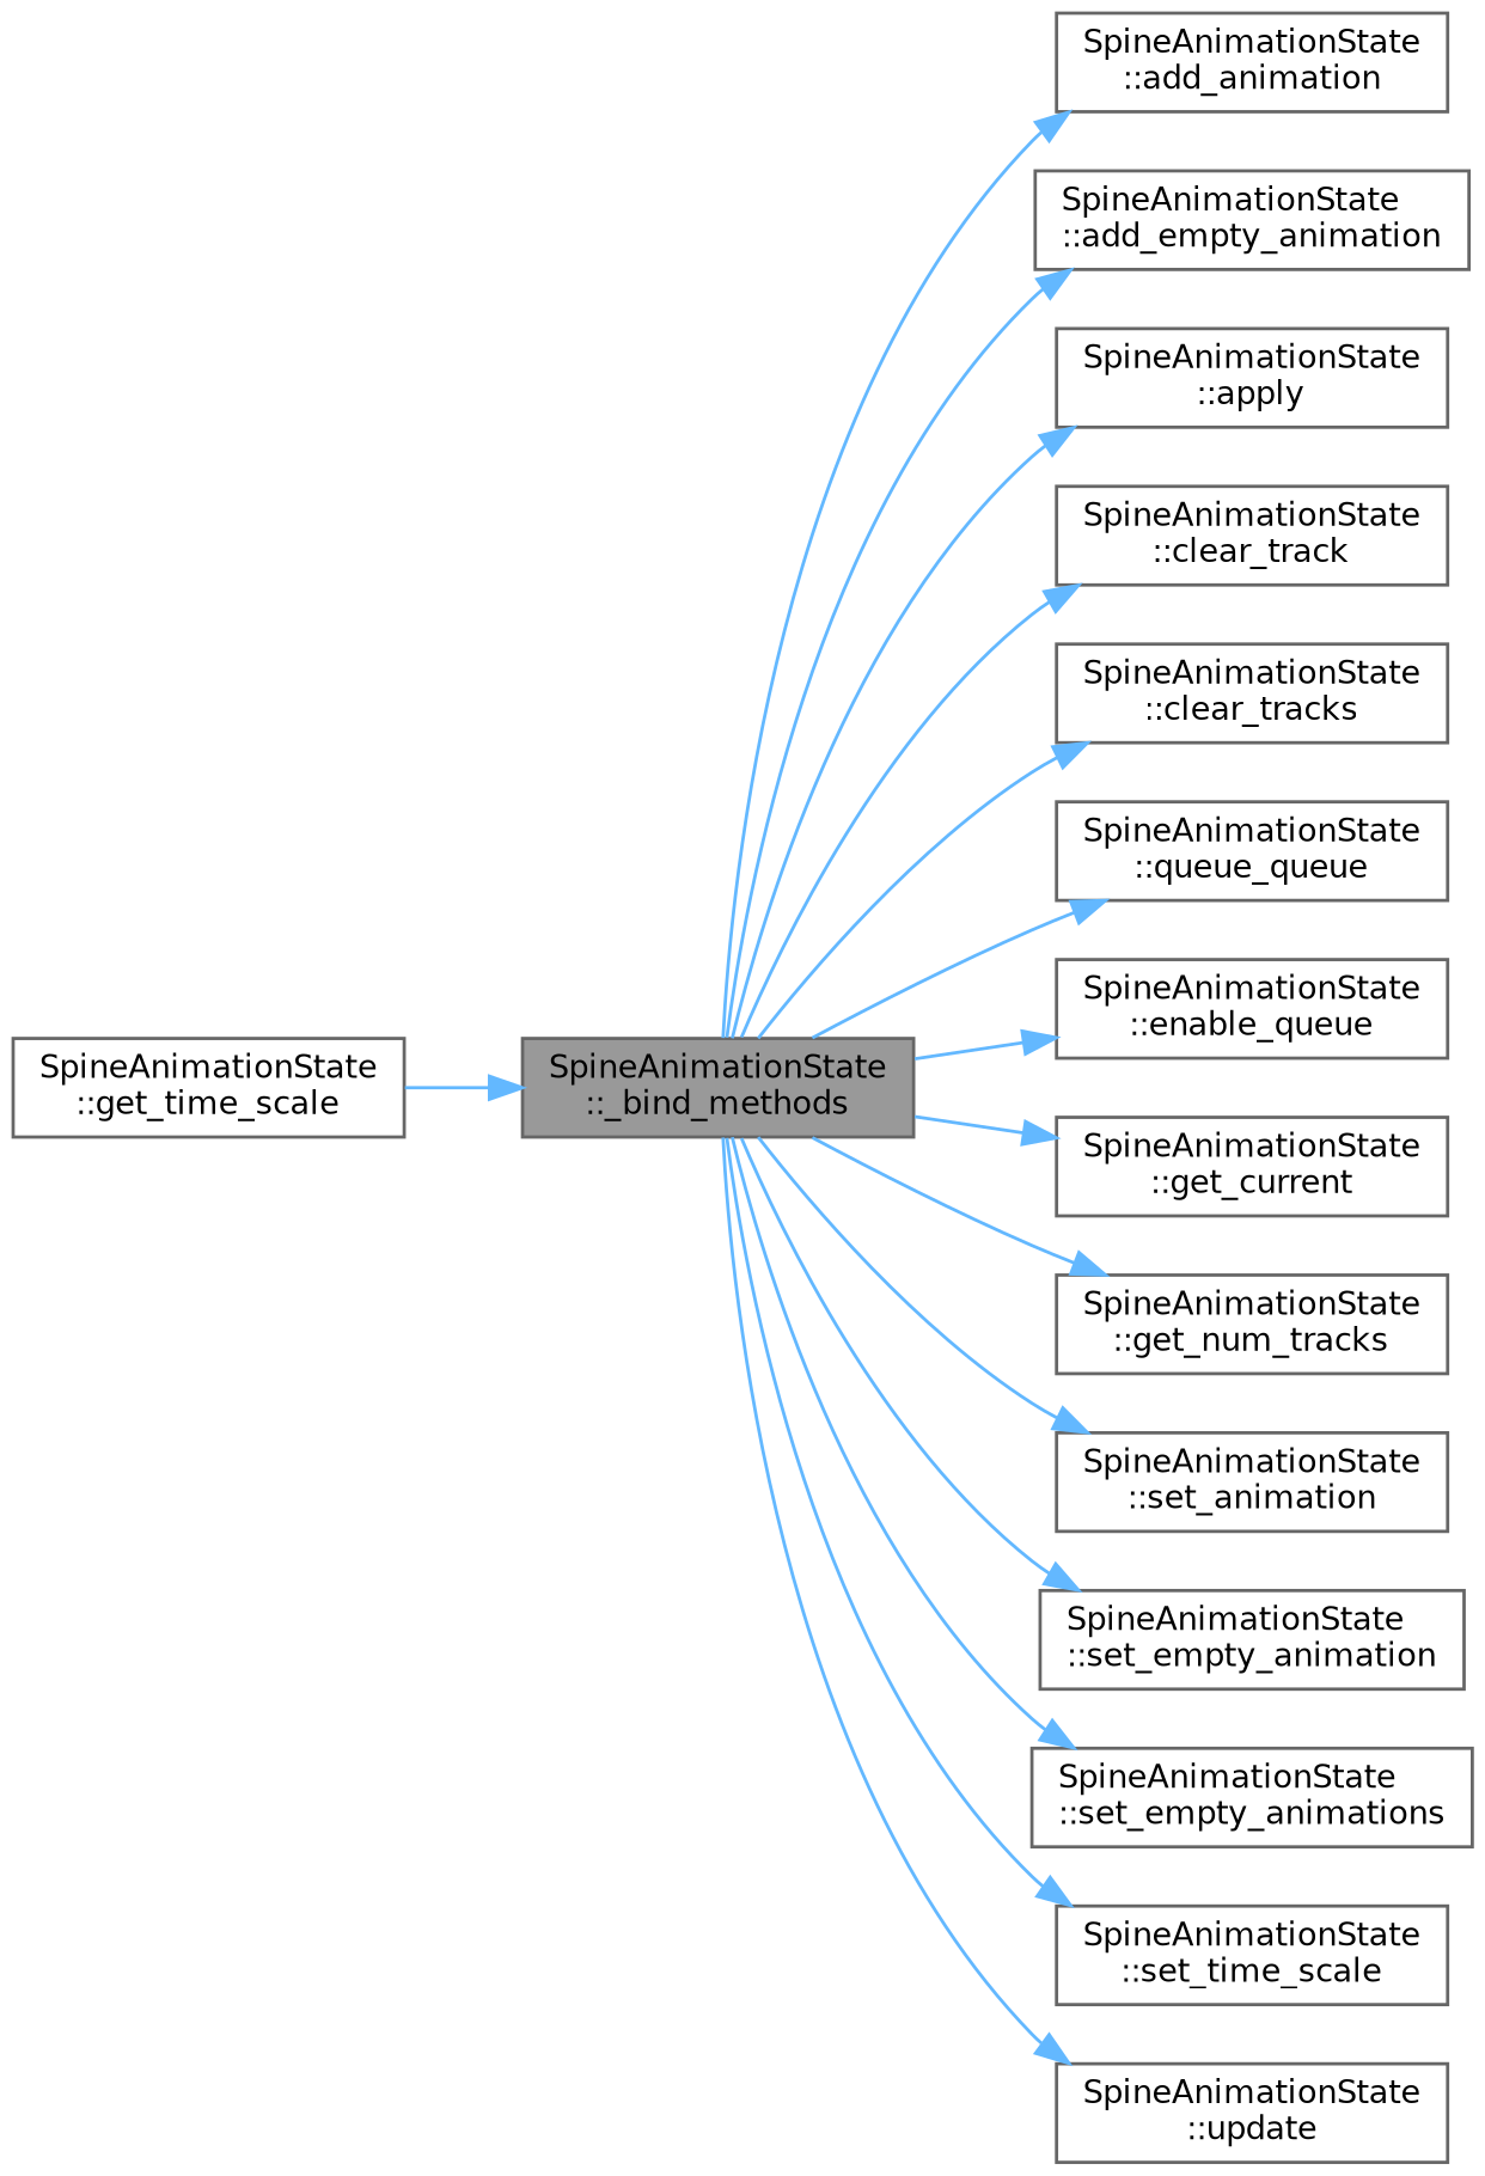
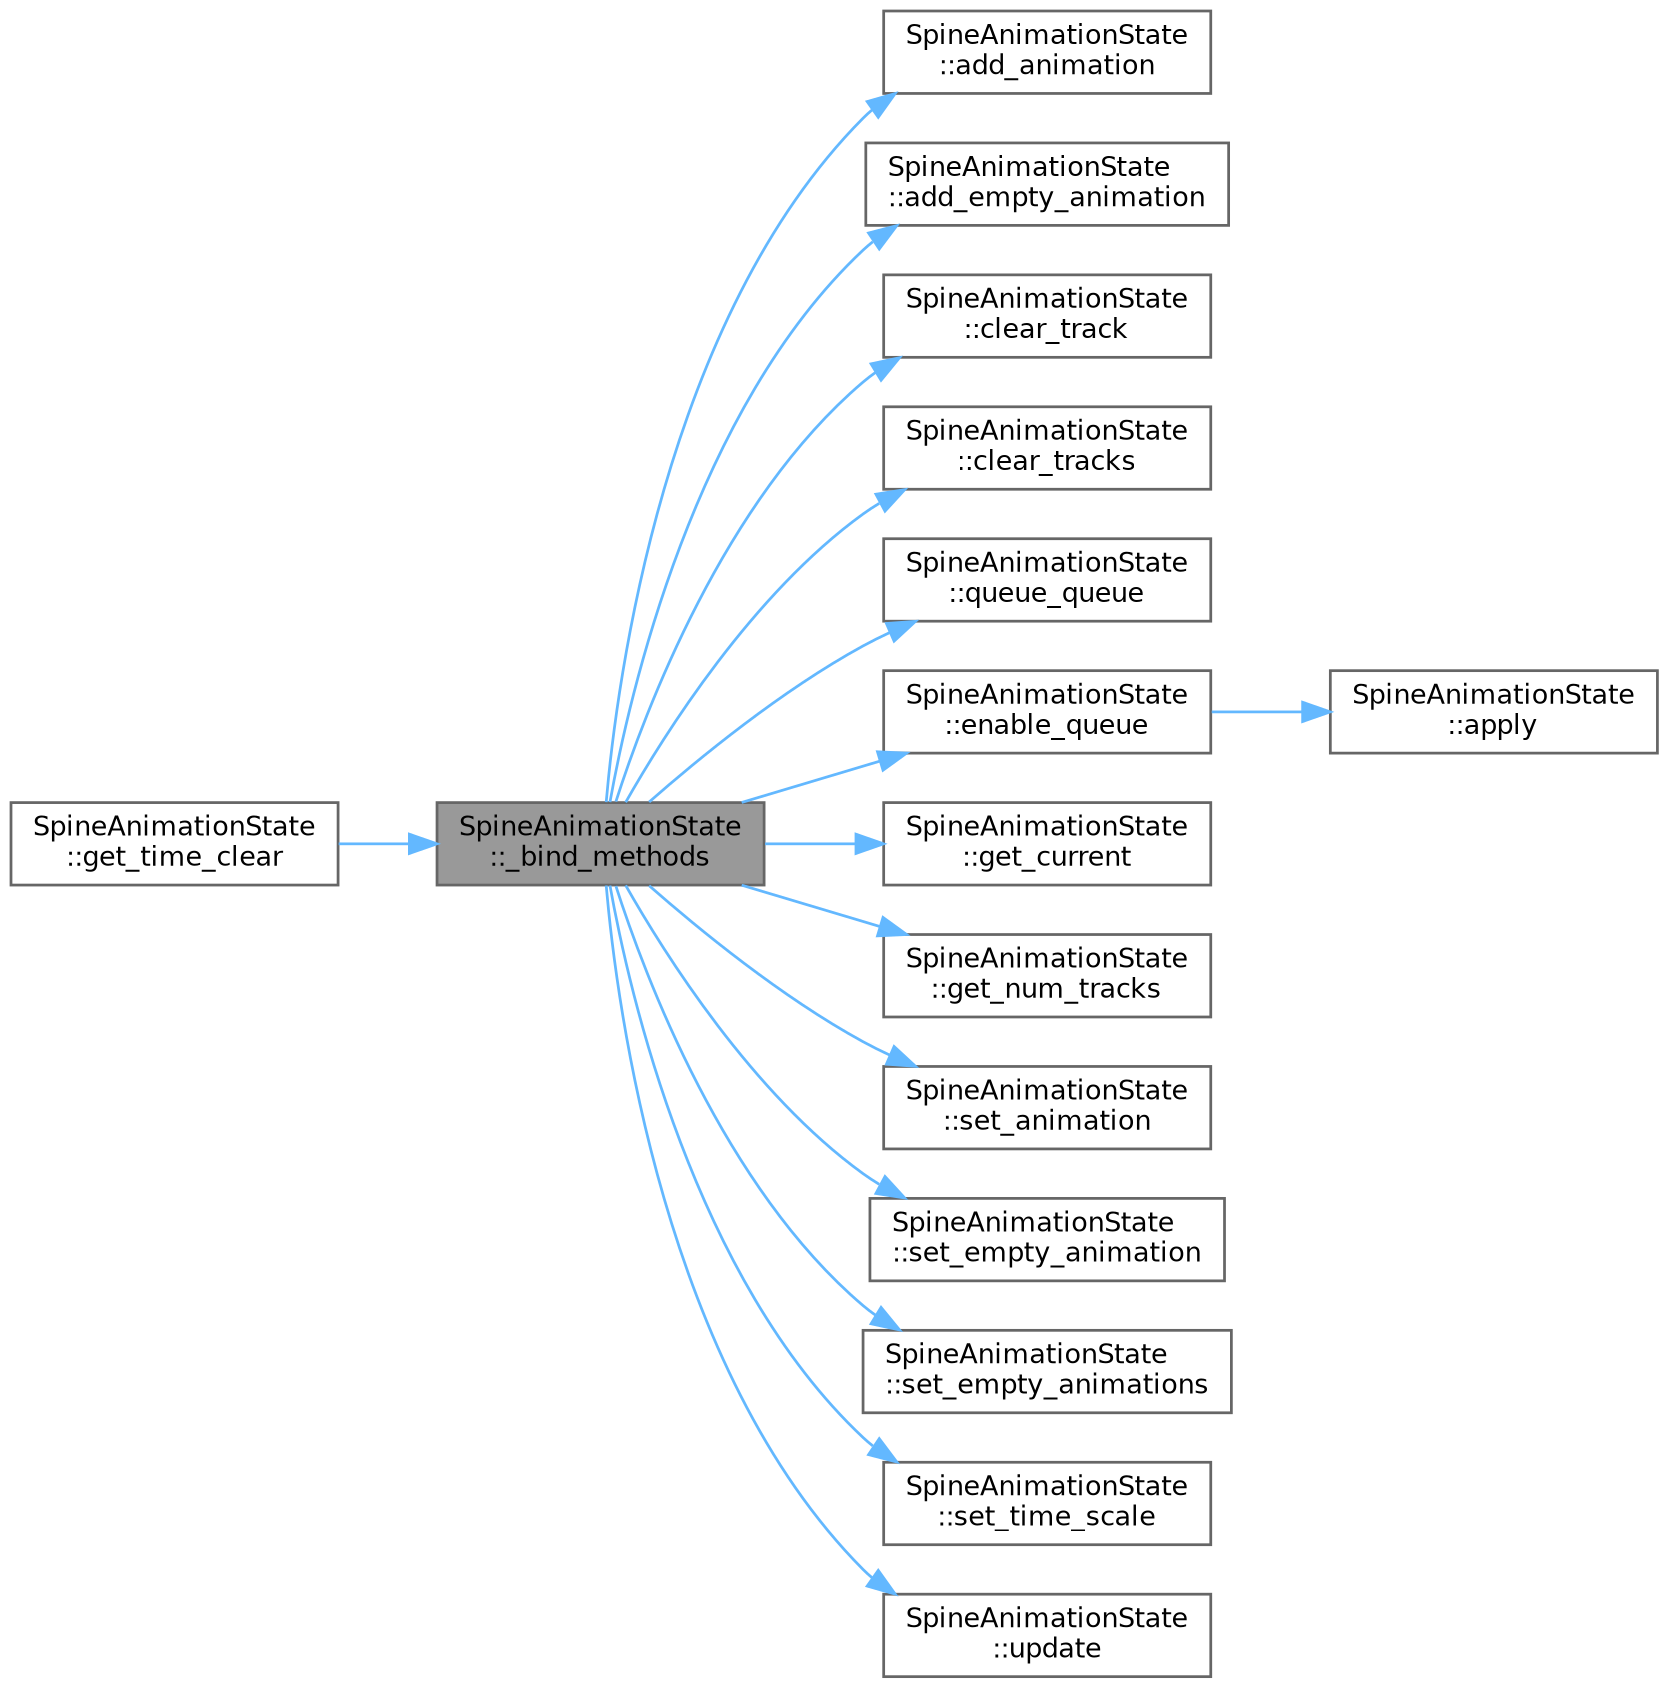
  digraph {
    rankdir=LR
    node [color=grey40 fillcolor=white fontname=Helvetica fontsize=10 shape=box style=filled]
    edge [color=steelblue1 fontname=Helvetica fontsize=10 labelfontname=Helvetica labelfontsize=10 style=solid]
    n1 [color=gray40 fillcolor=grey60 fontcolor=black height=0.2 label="SpineAnimationState\l::_bind_methods" width=0.4]
    n2 [height=0.2 label="SpineAnimationState\l::add_animation" width=0.4]
    n3 [height=0.2 label="SpineAnimationState\l::add_empty_animation" width=0.4]
    n4 [height=0.2 label="SpineAnimationState\l::apply" width=0.4]
    n5 [height=0.2 label="SpineAnimationState\l::clear_track" width=0.4]
    n6 [height=0.2 label="SpineAnimationState\l::clear_tracks" width=0.4]
    n7 [height=0.2 label="SpineAnimationState\l::queue_queue" width=0.4]
    n8 [height=0.2 label="SpineAnimationState\l::enable_queue" width=0.4]
    n9 [height=0.2 label="SpineAnimationState\l::get_current" width=0.4]
    n10 [height=0.2 label="SpineAnimationState\l::get_num_tracks" width=0.4]
    n11 [height=0.2 label="SpineAnimationState\l::set_animation" width=0.4]
    n12 [height=0.2 label="SpineAnimationState\l::set_empty_animation" width=0.4]
    n13 [height=0.2 label="SpineAnimationState\l::set_empty_animations" width=0.4]
    n14 [height=0.2 label="SpineAnimationState\l::set_time_scale" width=0.4]
    n15 [height=0.2 label="SpineAnimationState\l::update" width=0.4]
-   n16 [height=0.2 label="SpineAnimationState\l::get_time_scale" width=0.4]
+   n16 [height=0.2 label="SpineAnimationState\l::get_time_clear" width=0.4]
    n1 -> n2
    n1 -> n3
-   n1 -> n4
+   n8 -> n4
    n1 -> n5
    n1 -> n6
    n1 -> n7
    n1 -> n8
    n1 -> n9
    n1 -> n10
    n1 -> n11
    n1 -> n12
    n1 -> n13
    n1 -> n14
    n1 -> n15
    n16 -> n1
  }
